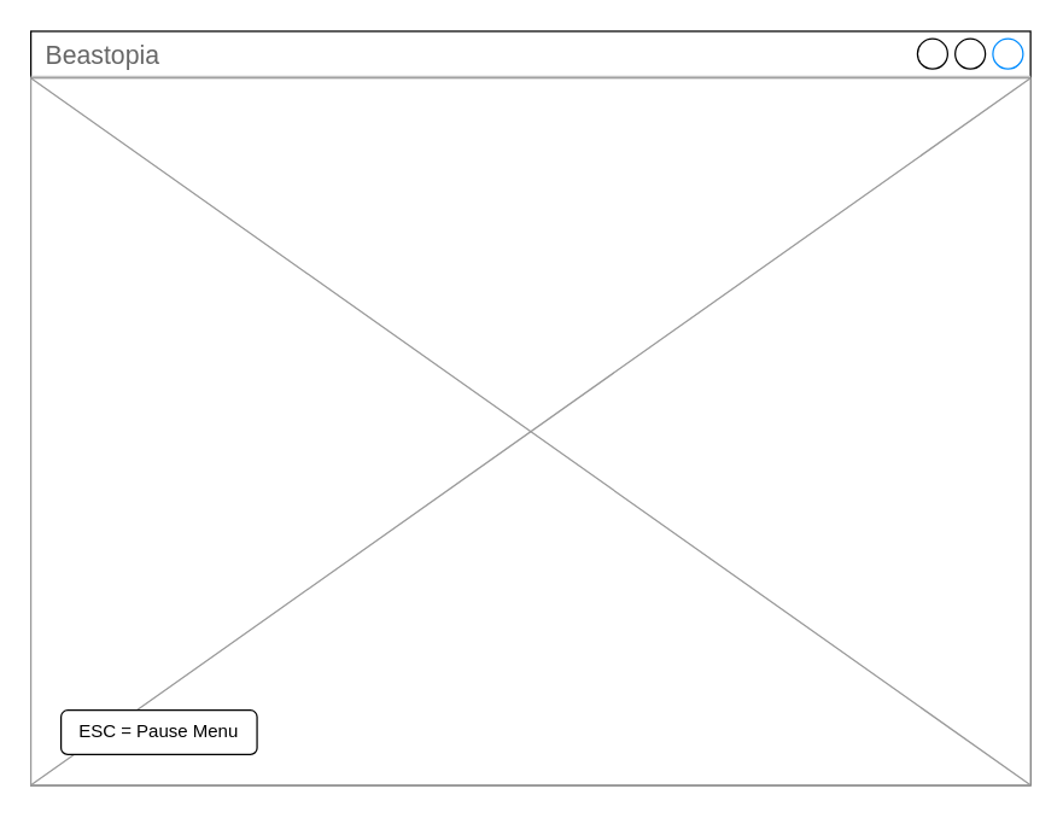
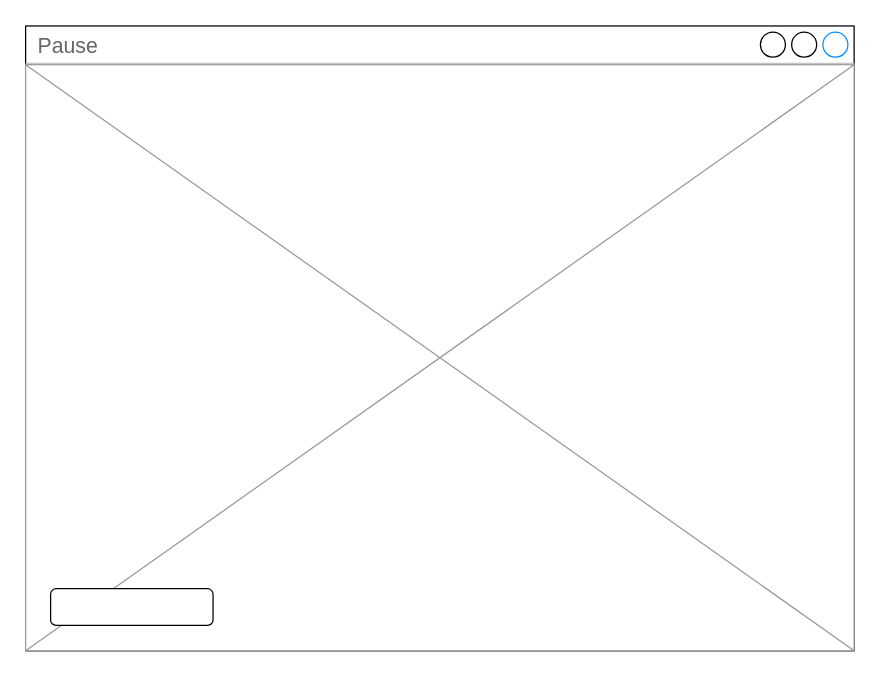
  <mxCell id="0" />
  <mxCell id="1" parent="0" />
- <mxCell id="2" value="Beastopia" style="strokeWidth=1;shadow=0;dashed=0;align=center;html=1;shape=mxgraph.mockup.containers.window;align=left;verticalAlign=top;spacingLeft=8;strokeColor2=#008cff;strokeColor3=#c4c4c4;fontColor=#666666;mainText=;fontSize=17;labelBackgroundColor=none;whiteSpace=wrap;" parent="1" vertex="1"><mxGeometry x="20" y="20" width="663" height="500" as="geometry" /></mxCell>
+ <mxCell id="2" value="Pause" style="strokeWidth=1;shadow=0;dashed=0;align=center;html=1;shape=mxgraph.mockup.containers.window;align=left;verticalAlign=top;spacingLeft=8;strokeColor2=#008cff;strokeColor3=#c4c4c4;fontColor=#666666;mainText=;fontSize=17;labelBackgroundColor=none;whiteSpace=wrap;" parent="1" vertex="1"><mxGeometry x="20" y="20" width="663" height="500" as="geometry" /></mxCell>
  <mxCell id="3" value="" style="verticalLabelPosition=bottom;shadow=0;dashed=0;align=center;html=1;verticalAlign=top;strokeWidth=1;shape=mxgraph.mockup.graphics.simpleIcon;strokeColor=#999999;" parent="1" vertex="1"><mxGeometry x="20" y="51" width="663" height="469" as="geometry" /></mxCell>
  <mxCell id="4" value="" style="rounded=1;whiteSpace=wrap;html=1;" parent="1" vertex="1"><mxGeometry x="40" y="470.32" width="130" height="29.37" as="geometry" /></mxCell>
- <mxCell id="5" value="ESC = Pause Menu" style="text;html=1;strokeColor=none;fillColor=none;align=center;verticalAlign=middle;whiteSpace=wrap;rounded=0;" parent="1" vertex="1"><mxGeometry x="40" y="470.32" width="130" height="30" as="geometry" /></mxCell>
